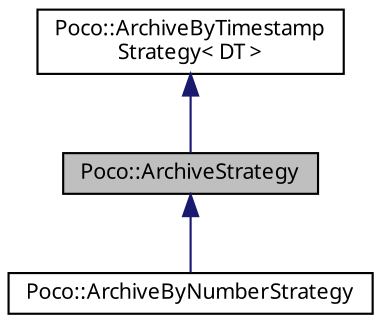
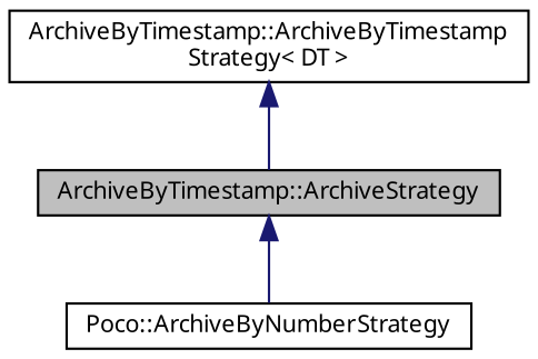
  digraph {
    fontname="Noto Sans"
    node [color=black fillcolor=white fontname="Noto Sans" fontsize=10 shape=record style=filled]
    edge [color=midnightblue dir=back fontname="Noto Sans" fontsize=10 labelfontname=Helvetica labelfontsize=10 style=solid]
-   n1 [fillcolor=grey75 fontcolor=black height=0.2 label="Poco::ArchiveStrategy" width=0.4]
+   n1 [fillcolor=grey75 fontcolor=black height=0.2 label="ArchiveByTimestamp::ArchiveStrategy" width=0.4]
    n2 [height=0.2 label="Poco::ArchiveByNumberStrategy" width=0.4]
-   n3 [height=0.2 label="Poco::ArchiveByTimestamp\lStrategy\< DT \>" width=0.4]
+   n3 [height=0.2 label="ArchiveByTimestamp::ArchiveByTimestamp\lStrategy\< DT \>" width=0.4]
    n1 -> n2
    n3 -> n1
  }
